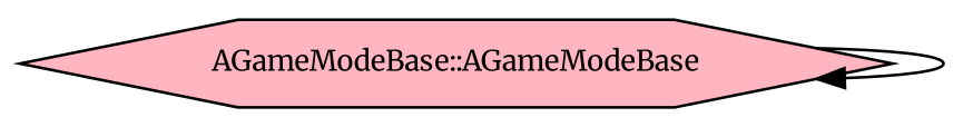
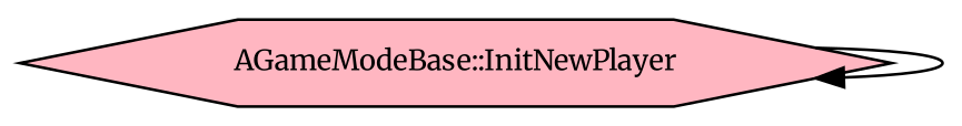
  digraph {
    rankdir=TB
    fontname=Merriweather
-   n1 [color=black fillcolor=lightpink fontcolor=black fontname=Merriweather fontsize=10 height=0.2 label="AGameModeBase::AGameModeBase" shape=hexagon style=filled width=0.4]
+   n1 [color=black fillcolor=lightpink fontcolor=black fontname=Merriweather fontsize=10 height=0.2 label="AGameModeBase::InitNewPlayer" shape=hexagon style=filled width=0.4]
    n1 -> n1 [color=black fontname=Merriweather fontsize=10 labelfontname=Helvetica labelfontsize=10 style=solid]
  }
